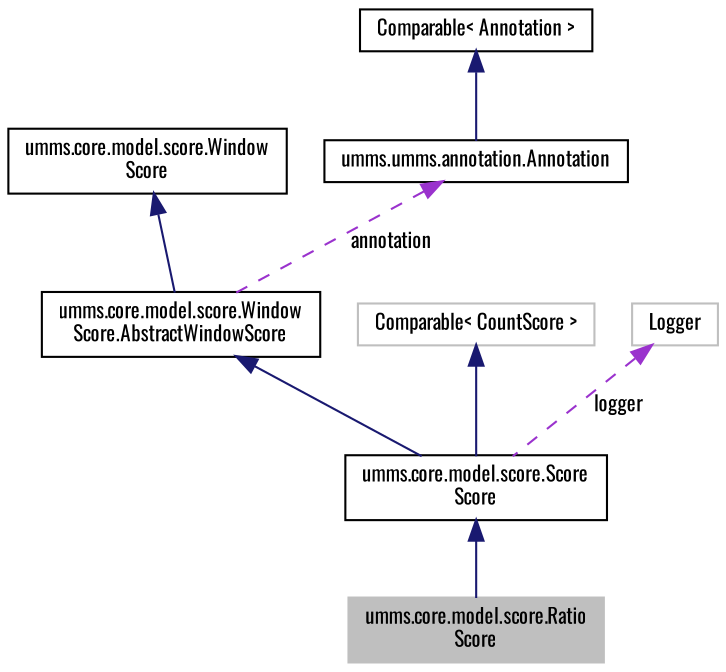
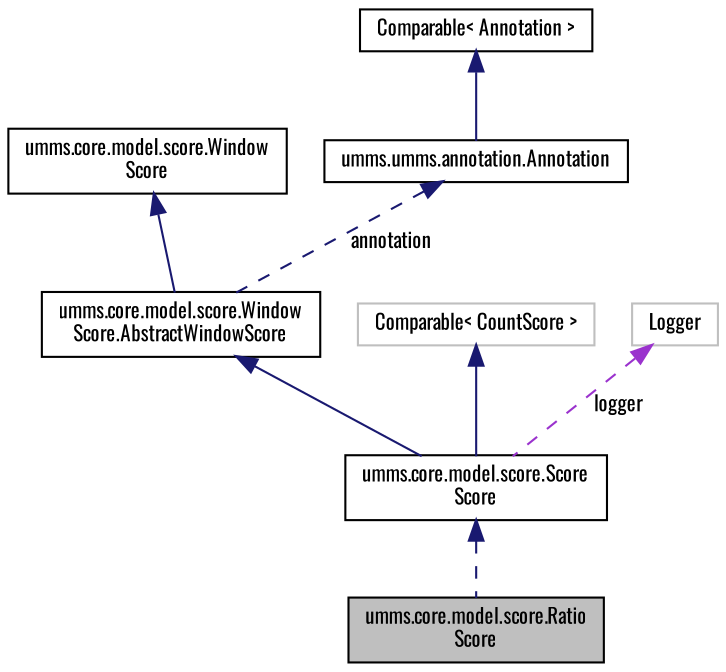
  digraph {
    fontname=Oswald
    rankdir=TB
    node [color=black fillcolor=white fontname=Oswald fontsize=10 shape=record style=filled]
    edge [color=midnightblue dir=back fontname=Oswald fontsize=10 labelfontname=Helvetica labelfontsize=10 style=solid]
-   n1 [color=grey75 fillcolor=grey75 fontcolor=black height=0.2 label="umms.core.model.score.Ratio\lScore" width=0.4]
+   n1 [fillcolor=grey75 fontcolor=black height=0.2 label="umms.core.model.score.Ratio\lScore" width=0.4]
    n2 [height=0.2 label="umms.core.model.score.Score\lScore" width=0.4]
    n3 [height=0.2 label="umms.core.model.score.Window\lScore.AbstractWindowScore" width=0.4]
    n4 [height=0.2 label="umms.core.model.score.Window\lScore" width=0.4]
    n5 [height=0.2 label="umms.umms.annotation.Annotation" width=0.4]
    n6 [height=0.2 label="Comparable\< Annotation \>" width=0.4]
    n7 [color=grey75 height=0.2 label="Comparable\< CountScore \>" width=0.4]
    n8 [color=grey75 height=0.2 label=Logger width=0.4]
-   n2 -> n1
+   n2 -> n1 [style=dashed]
    n3 -> n2
    n4 -> n3
-   n5 -> n3 [color=darkorchid3 label=" annotation" style=dashed]
+   n5 -> n3 [label=" annotation" style=dashed]
    n6 -> n5
    n7 -> n2
    n8 -> n2 [color=darkorchid3 label=" logger" style=dashed]
  }
